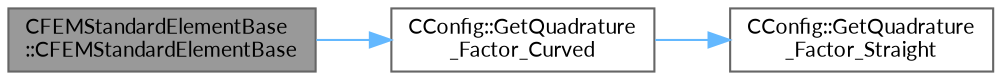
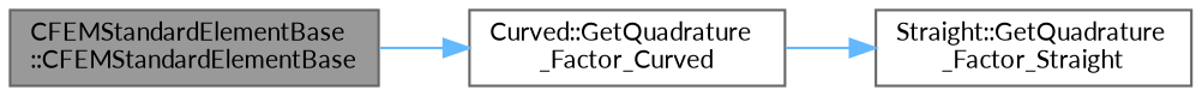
  digraph {
    fontname=Lato
    rankdir=LR
    node [color=grey40 fillcolor=white fontname=Lato fontsize=10 shape=box style=filled]
    edge [color=steelblue1 fontname=Lato fontsize=10 labelfontname=Helvetica labelfontsize=10 style=solid]
    n1 [color=gray40 fillcolor=grey60 fontcolor=black height=0.2 label="CFEMStandardElementBase\l::CFEMStandardElementBase" width=0.4]
-   n2 [height=0.2 label="CConfig::GetQuadrature\l_Factor_Curved" width=0.4]
-   n3 [height=0.2 label="CConfig::GetQuadrature\l_Factor_Straight" width=0.4]
+   n2 [height=0.2 label="Curved::GetQuadrature\l_Factor_Curved" width=0.4]
+   n3 [height=0.2 label="Straight::GetQuadrature\l_Factor_Straight" width=0.4]
    n1 -> n2
    n2 -> n3
  }
